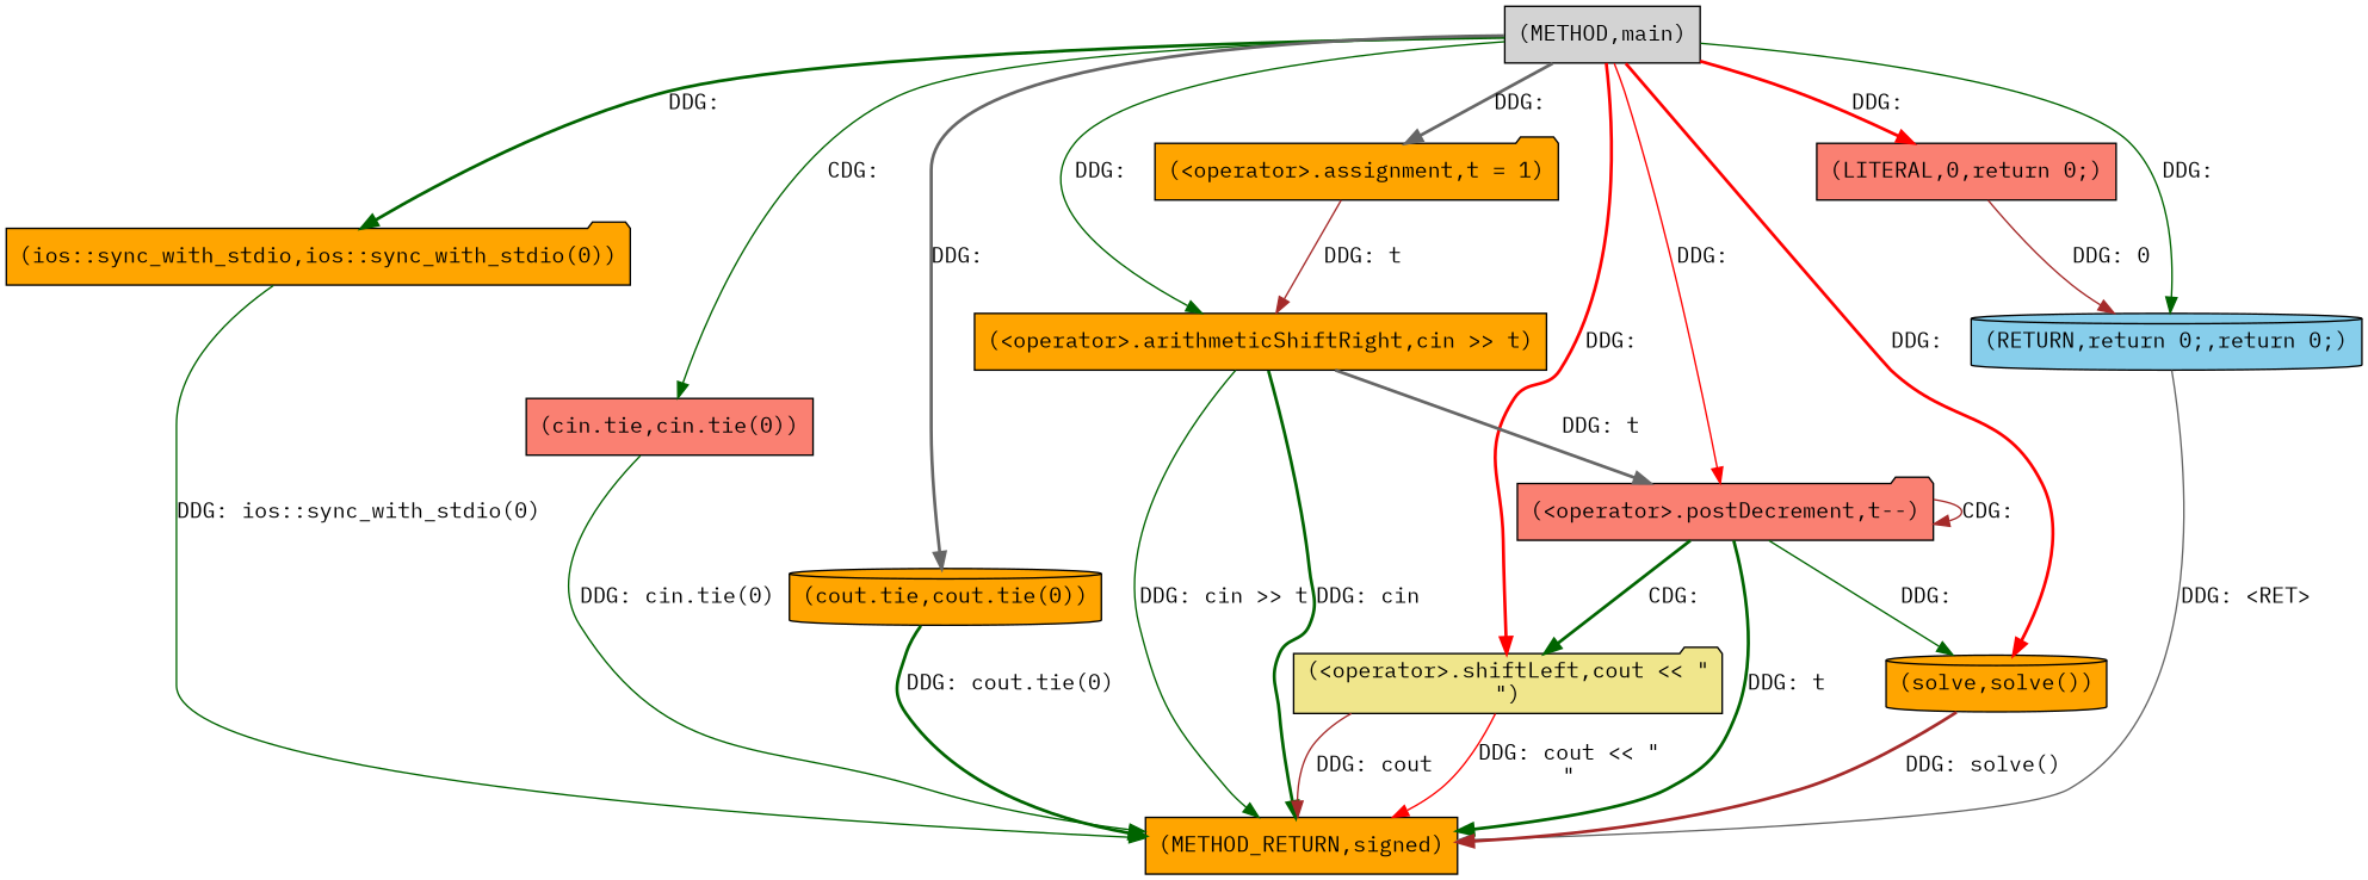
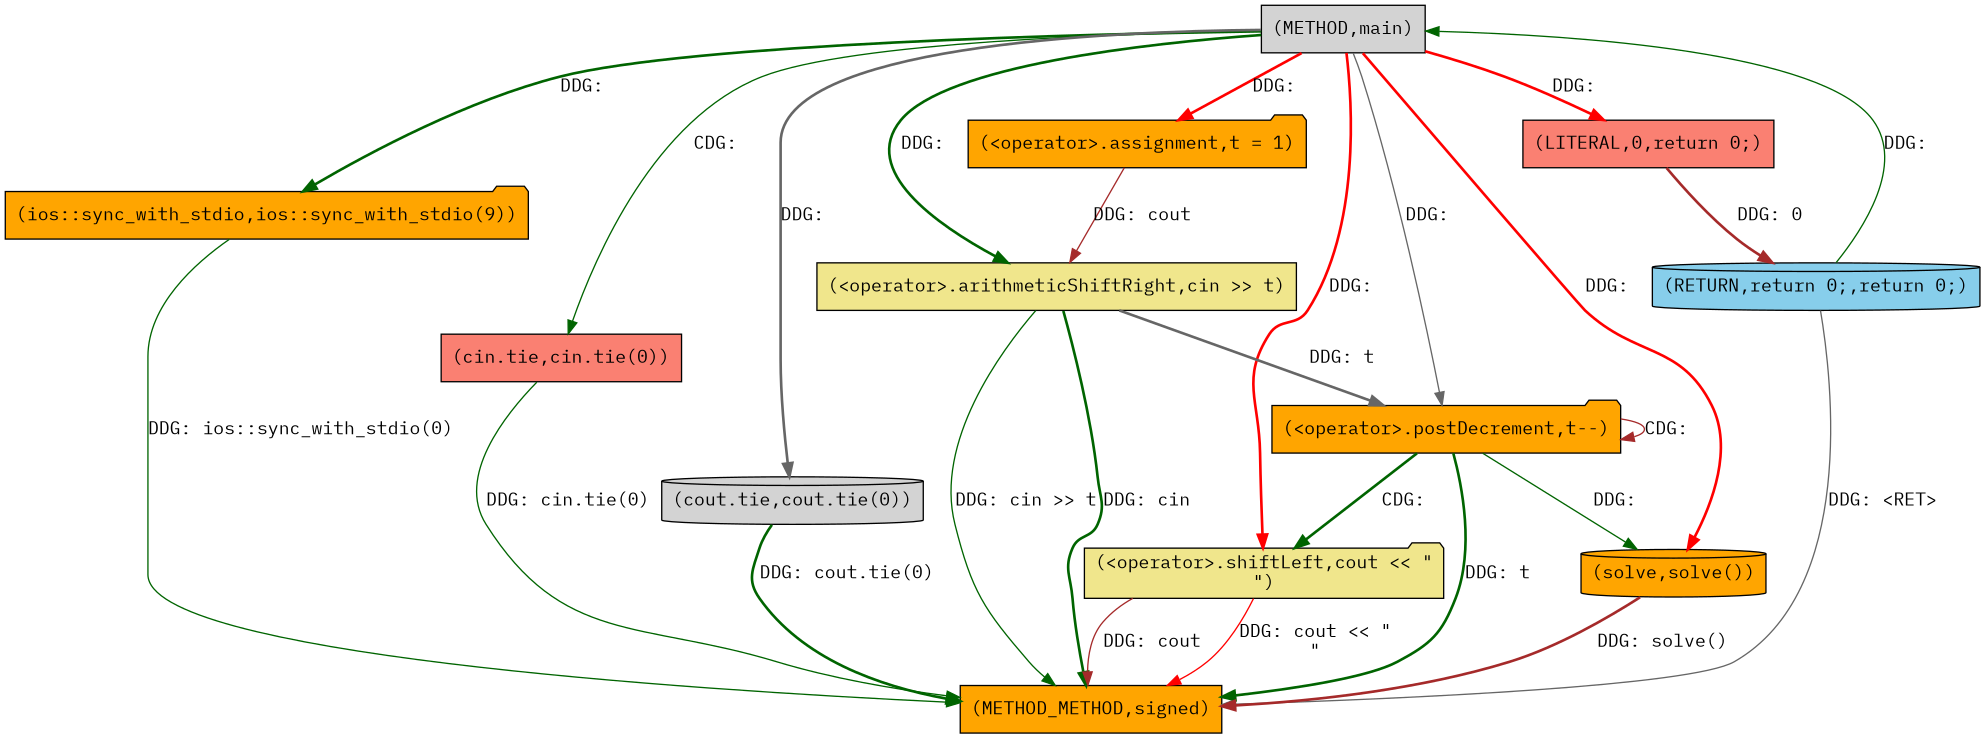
  digraph {
    fontname="IBM Plex Mono"
    node [fillcolor=orange fontname="IBM Plex Mono" shape=box style=filled]
    edge [color=darkgreen fontname="IBM Plex Mono" style=bold]
    n1 [fillcolor=lightgrey label="(METHOD,main)"]
-   n2 [label="(ios::sync_with_stdio,ios::sync_with_stdio(0))" shape=folder]
+   n2 [label="(ios::sync_with_stdio,ios::sync_with_stdio(9))" shape=folder]
    n3 [fillcolor=salmon label="(cin.tie,cin.tie(0))"]
-   n4 [label="(cout.tie,cout.tie(0))" shape=cylinder]
+   n4 [fillcolor=lightgrey label="(cout.tie,cout.tie(0))" shape=cylinder]
    n5 [label="(<operator>.assignment,t = 1)" shape=folder]
-   n6 [label="(<operator>.arithmeticShiftRight,cin >> t)"]
+   n6 [fillcolor=khaki label="(<operator>.arithmeticShiftRight,cin >> t)"]
    n7 [fillcolor=skyblue label="(RETURN,return 0;,return 0;)" shape=cylinder]
-   n8 [fillcolor=salmon label="(<operator>.postDecrement,t--)" shape=folder]
+   n8 [label="(<operator>.postDecrement,t--)" shape=folder]
    n9 [fillcolor=salmon label="(LITERAL,0,return 0;)"]
    n10 [label="(solve,solve())" shape=cylinder]
    n11 [fillcolor=khaki label="(<operator>.shiftLeft,cout << \"\n\")" shape=folder]
-   n12 [label="(METHOD_RETURN,signed)"]
+   n12 [label="(METHOD_METHOD,signed)"]
    n1 -> n2 [label="DDG: "]
    n1 -> n3 [label="CDG: " style=solid]
    n1 -> n4 [color=gray40 label="DDG: "]
-   n1 -> n5 [color=gray40 label="DDG: "]
-   n1 -> n6 [label="DDG: " style=solid]
-   n1 -> n7 [label="DDG: " style=solid]
-   n1 -> n8 [color=red label="DDG: " style=solid]
+   n1 -> n5 [color=red label="DDG: "]
+   n1 -> n6 [label="DDG: "]
+   n7 -> n1 [label="DDG: " style=solid]
+   n1 -> n8 [color=gray40 label="DDG: " style=solid]
    n1 -> n9 [color=red label="DDG: "]
    n1 -> n10 [color=red label="DDG: "]
    n1 -> n11 [color=red label="DDG: "]
    n2 -> n12 [label="DDG: ios::sync_with_stdio(0)" style=solid]
    n3 -> n12 [label="DDG: cin.tie(0)" style=solid]
    n4 -> n12 [label="DDG: cout.tie(0)"]
-   n5 -> n6 [color=brown label="DDG: t" style=solid]
+   n5 -> n6 [color=brown label="DDG: cout" style=solid]
    n6 -> n8 [color=gray40 label="DDG: t"]
    n6 -> n12 [label="DDG: cin >> t" style=solid]
    n6 -> n12 [label="DDG: cin"]
    n7 -> n12 [color=gray40 label="DDG: <RET>" style=solid]
    n8 -> n8 [color=brown label="CDG: " style=solid]
    n8 -> n10 [label="DDG: " style=solid]
    n8 -> n11 [label="CDG: "]
    n8 -> n12 [label="DDG: t"]
-   n9 -> n7 [color=brown label="DDG: 0" style=solid]
+   n9 -> n7 [color=brown label="DDG: 0"]
    n10 -> n12 [color=brown label="DDG: solve()"]
    n11 -> n12 [color=red label="DDG: cout << \"\n\"" style=solid]
    n11 -> n12 [color=brown label="DDG: cout" style=solid]
  }
